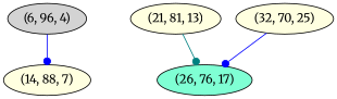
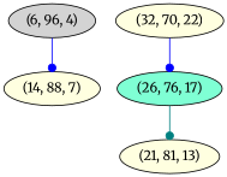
  digraph {
    fontname=Merriweather
    node [fillcolor=lightyellow fontname=Merriweather style=filled]
    edge [arrowhead=dot color=blue fontname=Merriweather]
    "(6, 96, 4)" [fillcolor=lightgrey]
    "(14, 88, 7)"
    "(26, 76, 17)" [fillcolor=aquamarine]
    "(21, 81, 13)"
-   "(32, 70, 22)" [label="(32, 70, 25)"]
+   "(32, 70, 22)"
    "(6, 96, 4)" -> "(14, 88, 7)"
-   "(21, 81, 13)" -> "(26, 76, 17)" [color=teal]
+   "(26, 76, 17)" -> "(21, 81, 13)" [color=teal]
    "(32, 70, 22)" -> "(26, 76, 17)"
  }
